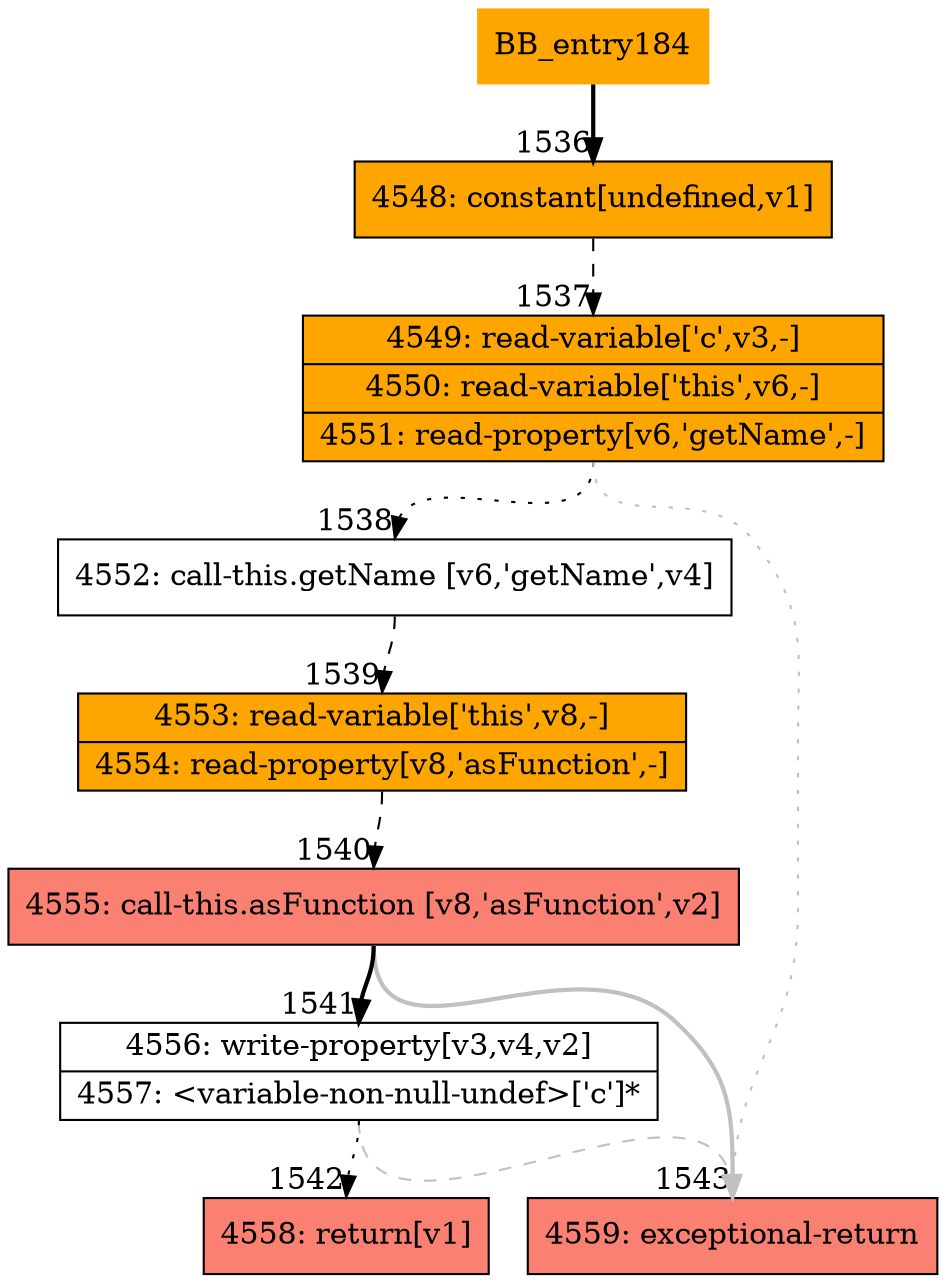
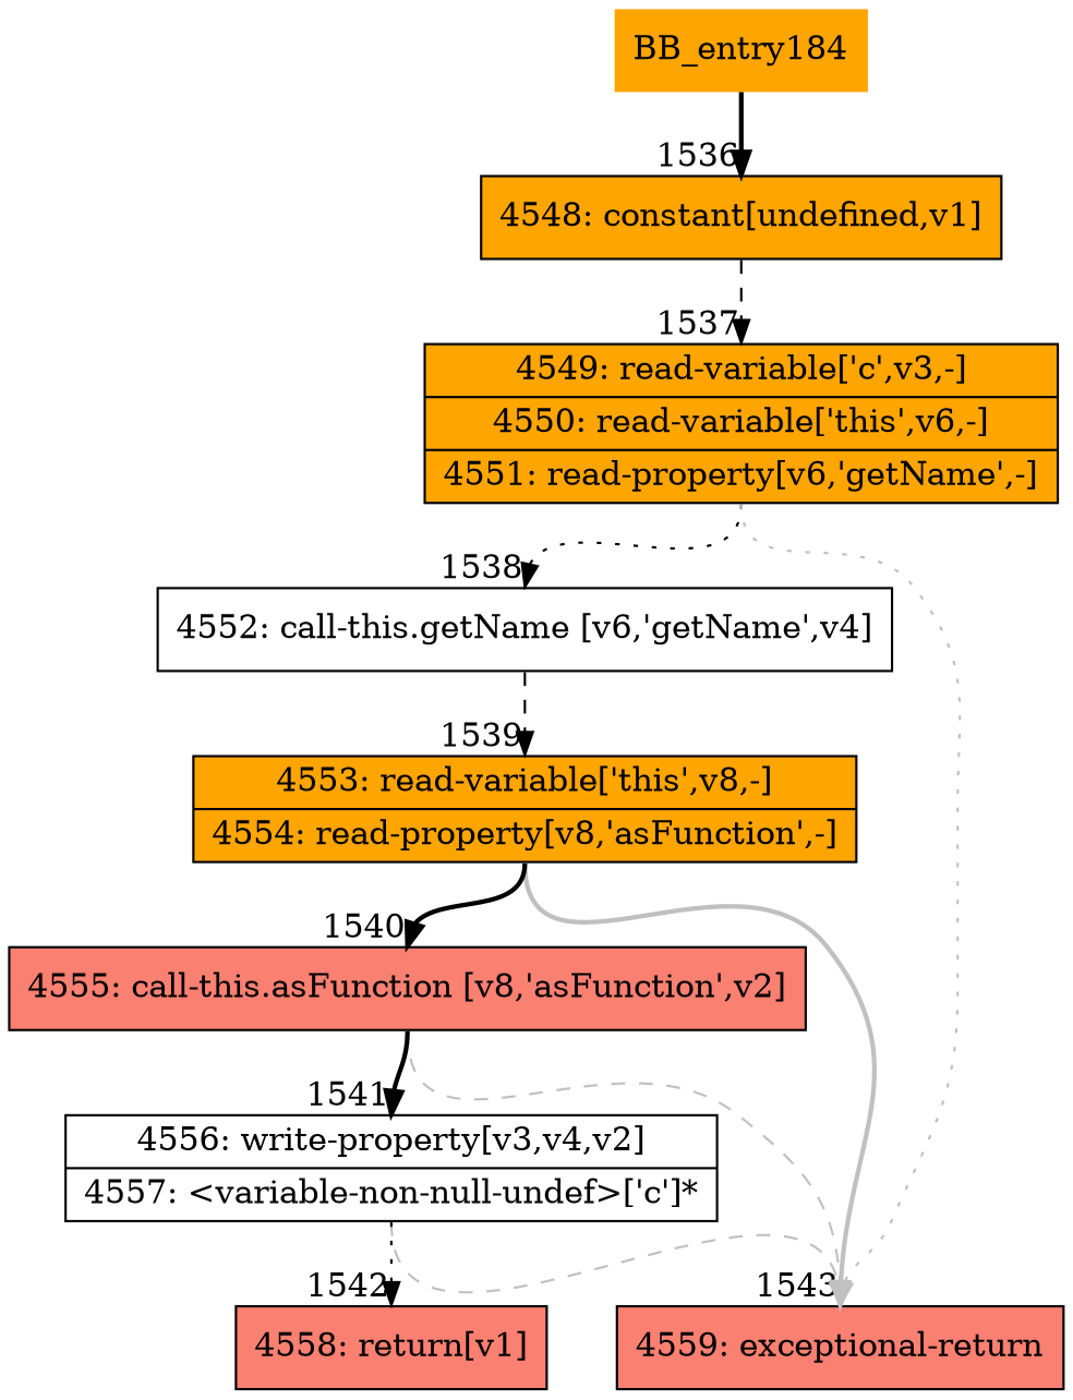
  digraph {
    rankdir=TD
    node [fillcolor=orange shape=record style=filled]
    edge [headport=n style=dashed tailport=s]
    BB_entry184 [shape=none]
    n2 [label="{4548: constant[undefined,v1]}"]
    n3 [label="{4549: read-variable['c',v3,-]|4550: read-variable['this',v6,-]|4551: read-property[v6,'getName',-]}"]
    n4 [fillcolor=white label="{4552: call-this.getName [v6,'getName',v4]}"]
    n5 [fillcolor=salmon label="{4559: exceptional-return}"]
    n6 [label="{4553: read-variable['this',v8,-]|4554: read-property[v8,'asFunction',-]}"]
    n7 [fillcolor=salmon label="{4555: call-this.asFunction [v8,'asFunction',v2]}"]
    n8 [fillcolor=white label="{4556: write-property[v3,v4,v2]|4557: \<variable-non-null-undef\>['c']*}"]
    n9 [fillcolor=salmon label="{4558: return[v1]}"]
    BB_entry184 -> n2 [headlabel="    1536" style=bold]
    n2 -> n3 [headlabel="      1537"]
    n3 -> n4 [headlabel="      1538" style=dotted]
    n3 -> n5 [color=gray headlabel="      1543" style=dotted]
    n4 -> n6 [headlabel="      1539"]
-   n6 -> n7 [headlabel="      1540"]
-   n7 -> n5 [color=gray style=bold]
+   n6 -> n5 [color=gray style=bold]
+   n6 -> n7 [headlabel="      1540" style=bold]
+   n7 -> n5 [color=gray]
    n7 -> n8 [headlabel="      1541" style=bold]
    n8 -> n5 [color=gray]
    n8 -> n9 [headlabel="      1542" style=dotted]
  }
